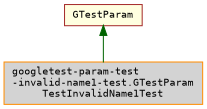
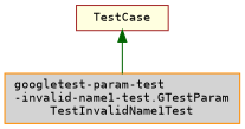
  digraph {
    fontname="DejaVu Sans Mono"
    node [fontname="DejaVu Sans Mono" fontsize=10 shape=record style=filled]
    n1 [color=darkorange fillcolor=lightgrey fontcolor=black height=0.2 label="googletest-param-test\l-invalid-name1-test.GTestParam\lTestInvalidName1Test" width=0.4]
-   n2 [color=brown fillcolor=lightyellow height=0.2 label=GTestParam width=0.4]
+   n2 [color=brown fillcolor=lightyellow height=0.2 label=TestCase width=0.4]
    n2 -> n1 [color=darkgreen dir=back fontname="DejaVu Sans Mono" fontsize=10 labelfontname=Helvetica labelfontsize=10 style=solid]
  }
